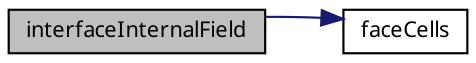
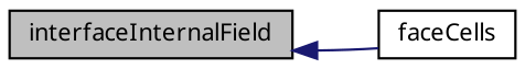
  digraph {
    rankdir=LR
    fontname="Noto Sans"
    node [color=black fontname="Noto Sans" fontsize=10 shape=record]
    n1 [fillcolor=grey75 fontcolor=black height=0.2 label=interfaceInternalField style=filled width=0.4]
    n2 [height=0.2 label=faceCells width=0.4]
-   n2 -> n1 [color=midnightblue dir=back fontname="Noto Sans" fontsize=10 labelfontname=Helvetica labelfontsize=10 style=solid]
+   n1 -> n2 [color=midnightblue dir=back fontname="Noto Sans" fontsize=10 labelfontname=Helvetica labelfontsize=10 style=solid]
  }
